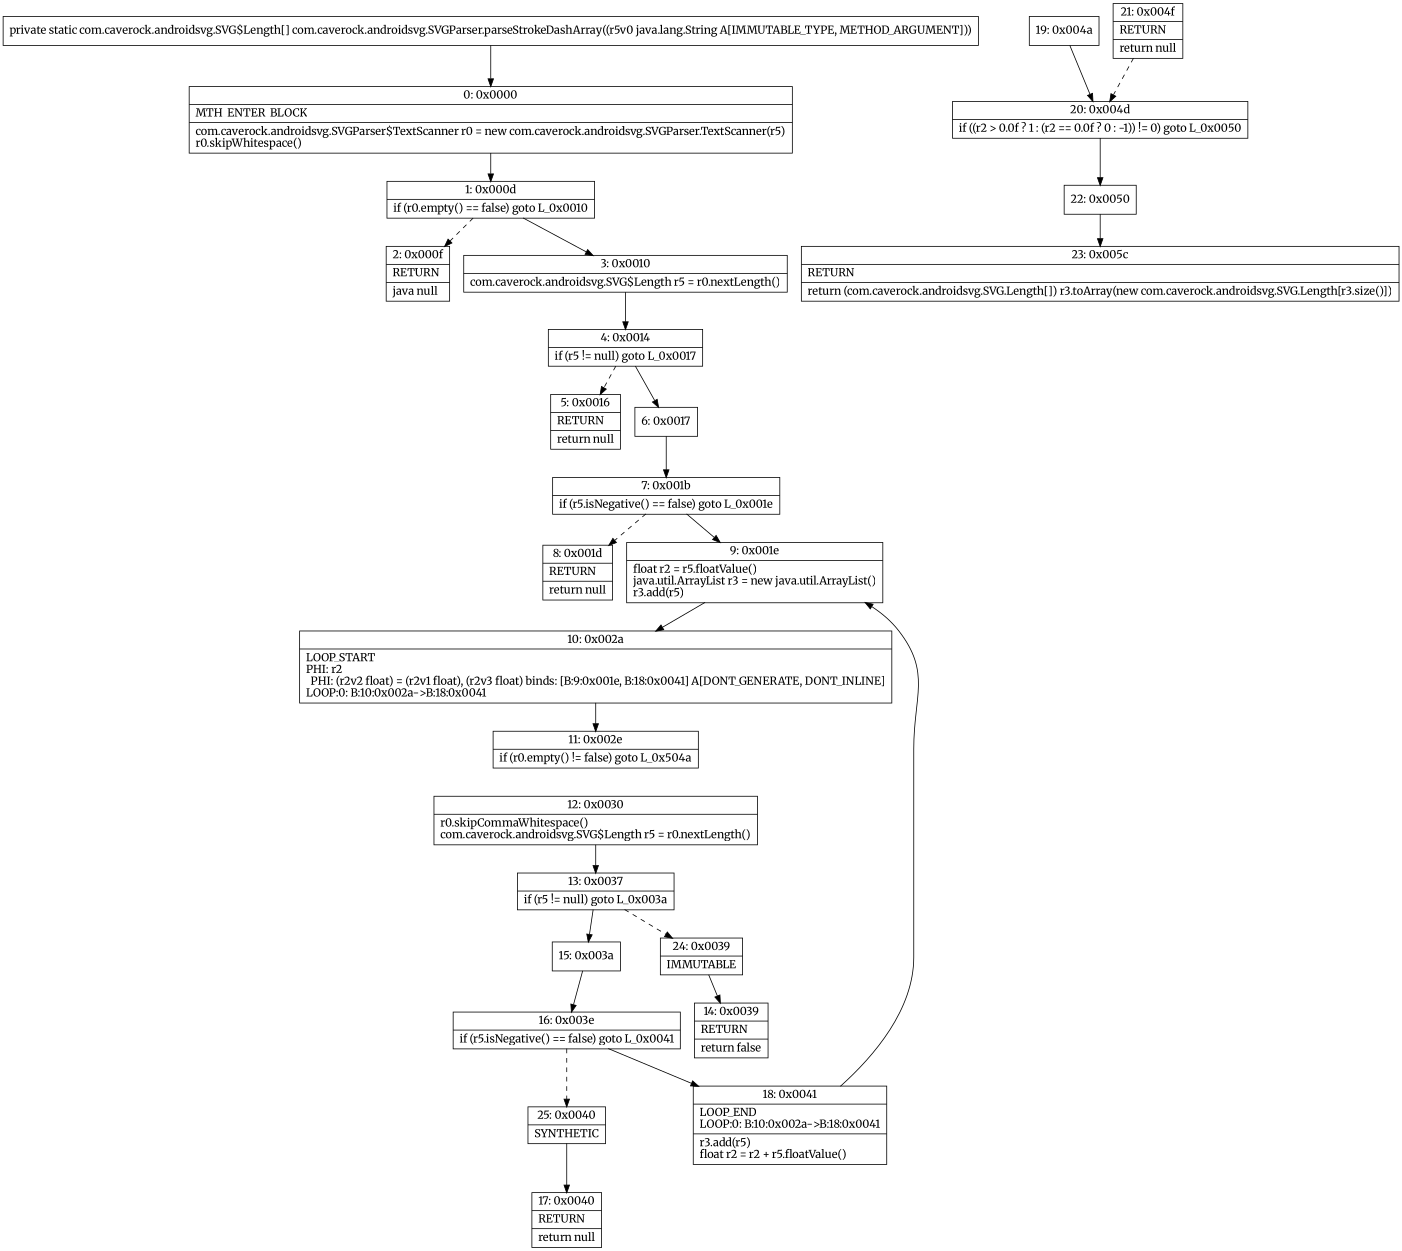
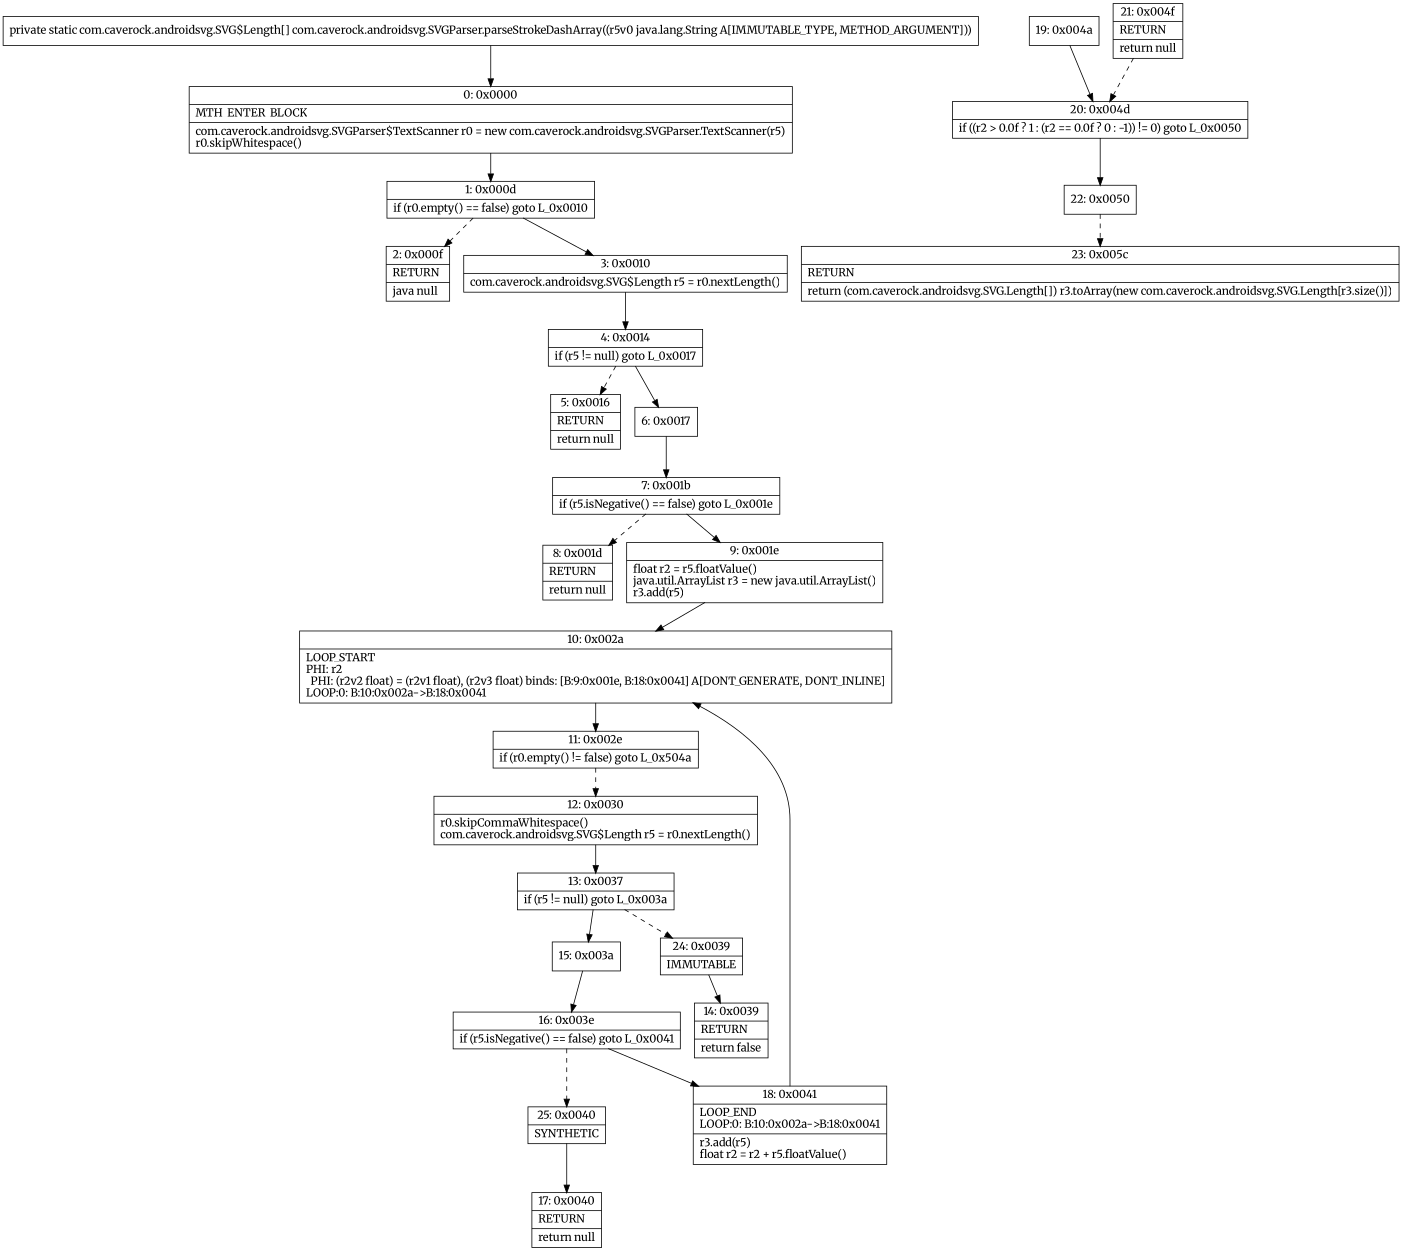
  digraph {
    fontname=Merriweather
    node [fontname=Merriweather shape=record]
    edge [fontname=Merriweather]
    n1 [label="{0\:\ 0x0000|MTH_ENTER_BLOCK\l|com.caverock.androidsvg.SVGParser$TextScanner r0 = new com.caverock.androidsvg.SVGParser.TextScanner(r5)\lr0.skipWhitespace()\l}"]
    n2 [label="{1\:\ 0x000d|if (r0.empty() == false) goto L_0x0010\l}"]
    n3 [label="{2\:\ 0x000f|RETURN\l|java null\l}"]
    n4 [label="{3\:\ 0x0010|com.caverock.androidsvg.SVG$Length r5 = r0.nextLength()\l}"]
    n5 [label="{4\:\ 0x0014|if (r5 != null) goto L_0x0017\l}"]
    n6 [label="{5\:\ 0x0016|RETURN\l|return null\l}"]
    n7 [label="{6\:\ 0x0017}"]
    n8 [label="{7\:\ 0x001b|if (r5.isNegative() == false) goto L_0x001e\l}"]
    n9 [label="{8\:\ 0x001d|RETURN\l|return null\l}"]
    n10 [label="{9\:\ 0x001e|float r2 = r5.floatValue()\ljava.util.ArrayList r3 = new java.util.ArrayList()\lr3.add(r5)\l}"]
    n11 [label="{10\:\ 0x002a|LOOP_START\lPHI: r2 \l  PHI: (r2v2 float) = (r2v1 float), (r2v3 float) binds: [B:9:0x001e, B:18:0x0041] A[DONT_GENERATE, DONT_INLINE]\lLOOP:0: B:10:0x002a\-\>B:18:0x0041\l}"]
    n12 [label="{11\:\ 0x002e|if (r0.empty() != false) goto L_0x504a\l}"]
    n13 [label="{12\:\ 0x0030|r0.skipCommaWhitespace()\lcom.caverock.androidsvg.SVG$Length r5 = r0.nextLength()\l}"]
    n14 [label="{13\:\ 0x0037|if (r5 != null) goto L_0x003a\l}"]
    n15 [label="{15\:\ 0x003a}"]
    n16 [label="{24\:\ 0x0039|IMMUTABLE\l}"]
    n17 [label="{16\:\ 0x003e|if (r5.isNegative() == false) goto L_0x0041\l}"]
    n18 [label="{14\:\ 0x0039|RETURN\l|return false\l}"]
    n19 [label="{18\:\ 0x0041|LOOP_END\lLOOP:0: B:10:0x002a\-\>B:18:0x0041\l|r3.add(r5)\lfloat r2 = r2 + r5.floatValue()\l}"]
    n20 [label="{25\:\ 0x0040|SYNTHETIC\l}"]
    n21 [label="{17\:\ 0x0040|RETURN\l|return null\l}"]
    n22 [label="{19\:\ 0x004a}"]
    n23 [label="{20\:\ 0x004d|if ((r2 \> 0.0f ? 1 : (r2 == 0.0f ? 0 : \-1)) != 0) goto L_0x0050\l}"]
    n24 [label="{22\:\ 0x0050}"]
    n25 [label="{21\:\ 0x004f|RETURN\l|return null\l}"]
    n26 [label="{23\:\ 0x005c|RETURN\l|return (com.caverock.androidsvg.SVG.Length[]) r3.toArray(new com.caverock.androidsvg.SVG.Length[r3.size()])\l}"]
    n27 [label="{private static com.caverock.androidsvg.SVG$Length[] com.caverock.androidsvg.SVGParser.parseStrokeDashArray((r5v0 java.lang.String A[IMMUTABLE_TYPE, METHOD_ARGUMENT])) }"]
    n1 -> n2
    n2 -> n3 [style=dashed]
    n2 -> n4
    n4 -> n5
    n5 -> n6 [style=dashed]
    n5 -> n7
    n7 -> n8
    n8 -> n9 [style=dashed]
    n8 -> n10
    n10 -> n11
    n11 -> n12
+   n12 -> n13 [style=dashed]
    n13 -> n14
    n14 -> n15
    n14 -> n16 [style=dashed]
    n15 -> n17
    n16 -> n18
    n17 -> n19
    n17 -> n20 [style=dashed]
-   n19 -> n10
+   n19 -> n11
    n20 -> n21
    n22 -> n23
    n23 -> n24
-   n24 -> n26
+   n24 -> n26 [style=dashed]
    n25 -> n23 [style=dashed]
    n27 -> n1
  }
